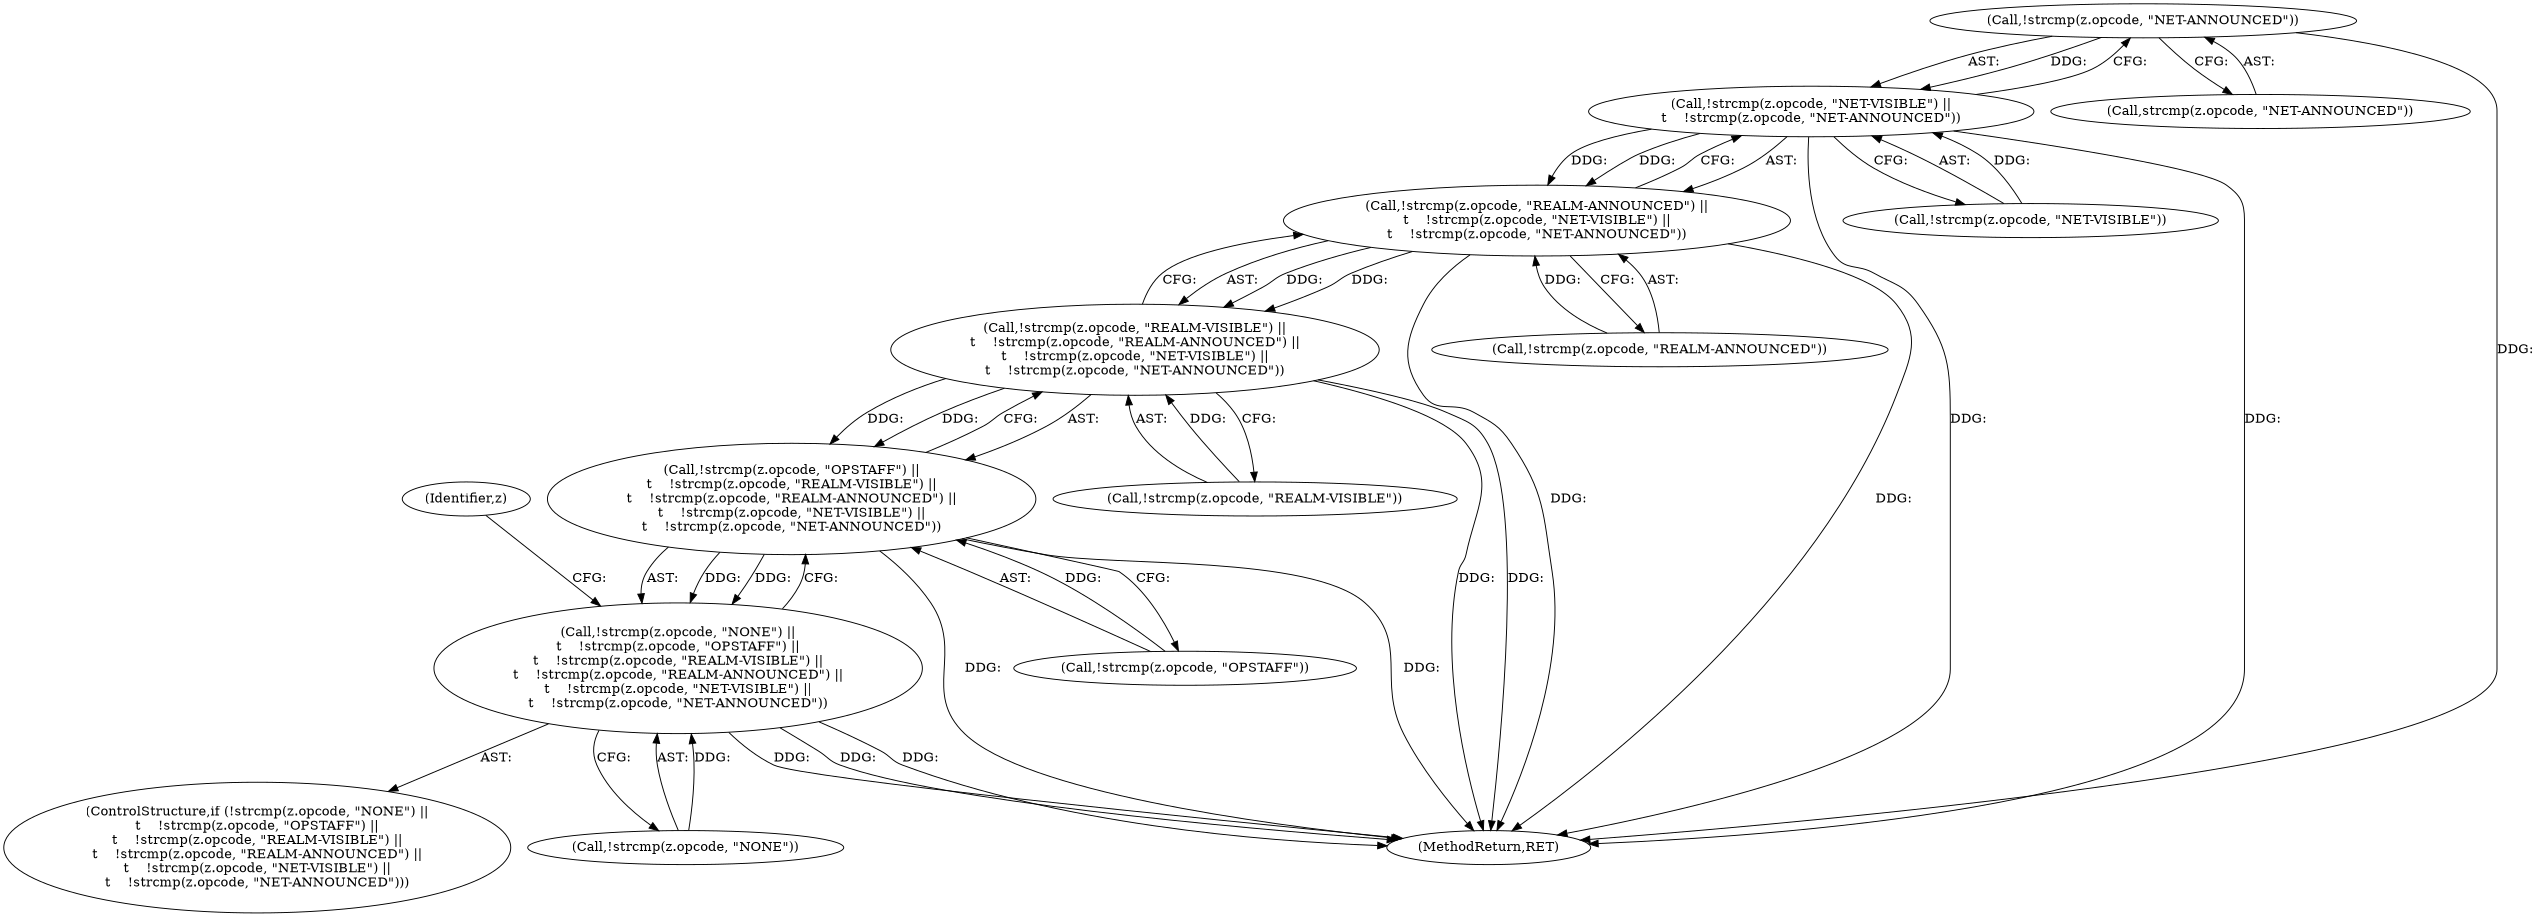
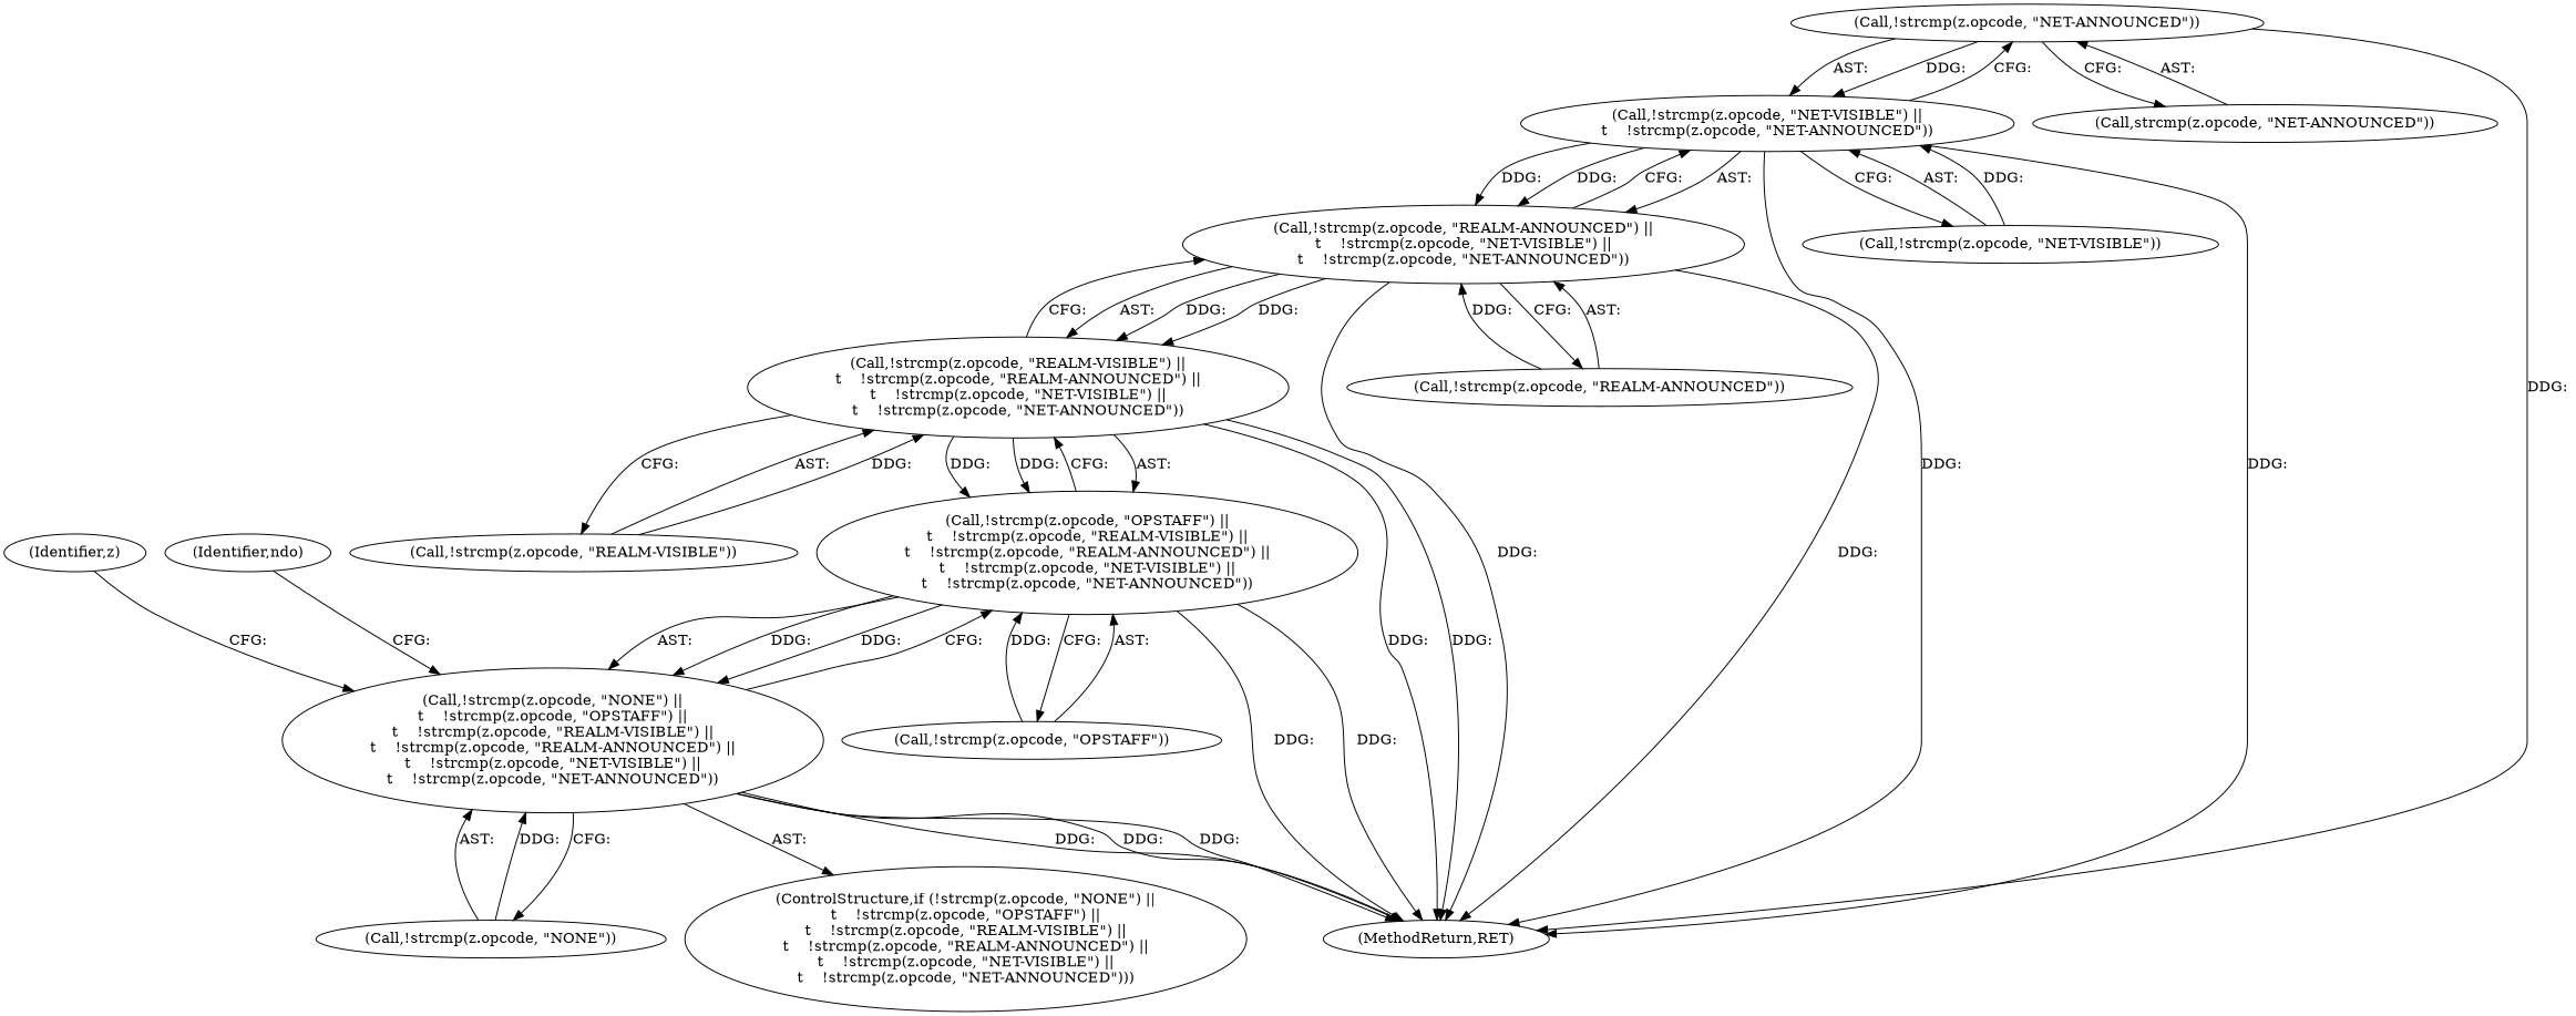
  digraph {
    n1 [label="(Call,!strcmp(z.opcode, \"NET-ANNOUNCED\"))"]
    n2 [label="(Call,!strcmp(z.opcode, \"NET-VISIBLE\") ||\n\t    !strcmp(z.opcode, \"NET-ANNOUNCED\"))"]
    n3 [label="(Call,strcmp(z.opcode, \"NET-ANNOUNCED\"))"]
    n4 [label="(MethodReturn,RET)"]
    n5 [label="(Call,!strcmp(z.opcode, \"REALM-ANNOUNCED\") ||\n\t    !strcmp(z.opcode, \"NET-VISIBLE\") ||\n\t    !strcmp(z.opcode, \"NET-ANNOUNCED\"))"]
    n6 [label="(Call,!strcmp(z.opcode, \"NET-VISIBLE\"))"]
    n7 [label="(Call,!strcmp(z.opcode, \"REALM-VISIBLE\") ||\n\t    !strcmp(z.opcode, \"REALM-ANNOUNCED\") ||\n\t    !strcmp(z.opcode, \"NET-VISIBLE\") ||\n\t    !strcmp(z.opcode, \"NET-ANNOUNCED\"))"]
    n8 [label="(Call,!strcmp(z.opcode, \"REALM-ANNOUNCED\"))"]
    n9 [label="(Call,!strcmp(z.opcode, \"OPSTAFF\") ||\n\t    !strcmp(z.opcode, \"REALM-VISIBLE\") ||\n\t    !strcmp(z.opcode, \"REALM-ANNOUNCED\") ||\n\t    !strcmp(z.opcode, \"NET-VISIBLE\") ||\n\t    !strcmp(z.opcode, \"NET-ANNOUNCED\"))"]
    n10 [label="(Call,!strcmp(z.opcode, \"REALM-VISIBLE\"))"]
    n11 [label="(Call,!strcmp(z.opcode, \"NONE\") ||\n\t    !strcmp(z.opcode, \"OPSTAFF\") ||\n\t    !strcmp(z.opcode, \"REALM-VISIBLE\") ||\n\t    !strcmp(z.opcode, \"REALM-ANNOUNCED\") ||\n\t    !strcmp(z.opcode, \"NET-VISIBLE\") ||\n\t    !strcmp(z.opcode, \"NET-ANNOUNCED\"))"]
    n12 [label="(Call,!strcmp(z.opcode, \"OPSTAFF\"))"]
    n13 [label="(ControlStructure,if (!strcmp(z.opcode, \"NONE\") ||\n\t    !strcmp(z.opcode, \"OPSTAFF\") ||\n\t    !strcmp(z.opcode, \"REALM-VISIBLE\") ||\n\t    !strcmp(z.opcode, \"REALM-ANNOUNCED\") ||\n\t    !strcmp(z.opcode, \"NET-VISIBLE\") ||\n\t    !strcmp(z.opcode, \"NET-ANNOUNCED\")))"]
    n14 [label="(Call,!strcmp(z.opcode, \"NONE\"))"]
    n15 [label="(Identifier,z)"]
+   n16 [label="(Identifier,ndo)"]
    n1 -> n2 [label="AST: "]
    n1 -> n2 [label="DDG: "]
    n1 -> n3 [label="CFG: "]
    n1 -> n4 [label="DDG: "]
    n2 -> n1 [label="CFG: "]
    n2 -> n4 [label="DDG: "]
    n2 -> n4 [label="DDG: "]
    n2 -> n5 [label="AST: "]
    n2 -> n5 [label="DDG: "]
    n2 -> n5 [label="DDG: "]
    n2 -> n6 [label="CFG: "]
    n3 -> n1 [label="AST: "]
    n5 -> n2 [label="CFG: "]
    n5 -> n4 [label="DDG: "]
    n5 -> n4 [label="DDG: "]
    n5 -> n7 [label="AST: "]
    n5 -> n7 [label="DDG: "]
    n5 -> n7 [label="DDG: "]
    n5 -> n8 [label="CFG: "]
    n6 -> n2 [label="AST: "]
    n6 -> n2 [label="DDG: "]
    n7 -> n4 [label="DDG: "]
    n7 -> n4 [label="DDG: "]
    n7 -> n5 [label="CFG: "]
    n7 -> n9 [label="AST: "]
    n7 -> n9 [label="DDG: "]
    n7 -> n9 [label="DDG: "]
    n7 -> n10 [label="CFG: "]
    n8 -> n5 [label="AST: "]
    n8 -> n5 [label="DDG: "]
    n9 -> n4 [label="DDG: "]
    n9 -> n4 [label="DDG: "]
    n9 -> n7 [label="CFG: "]
    n9 -> n11 [label="AST: "]
    n9 -> n11 [label="DDG: "]
    n9 -> n11 [label="DDG: "]
    n9 -> n12 [label="CFG: "]
    n10 -> n7 [label="AST: "]
    n10 -> n7 [label="DDG: "]
    n11 -> n4 [label="DDG: "]
    n11 -> n4 [label="DDG: "]
    n11 -> n4 [label="DDG: "]
    n11 -> n9 [label="CFG: "]
    n11 -> n13 [label="AST: "]
    n11 -> n14 [label="CFG: "]
    n12 -> n9 [label="AST: "]
    n12 -> n9 [label="DDG: "]
    n14 -> n11 [label="AST: "]
    n14 -> n11 [label="DDG: "]
    n15 -> n11 [label="CFG: "]
+   n16 -> n11 [label="CFG: "]
  }
